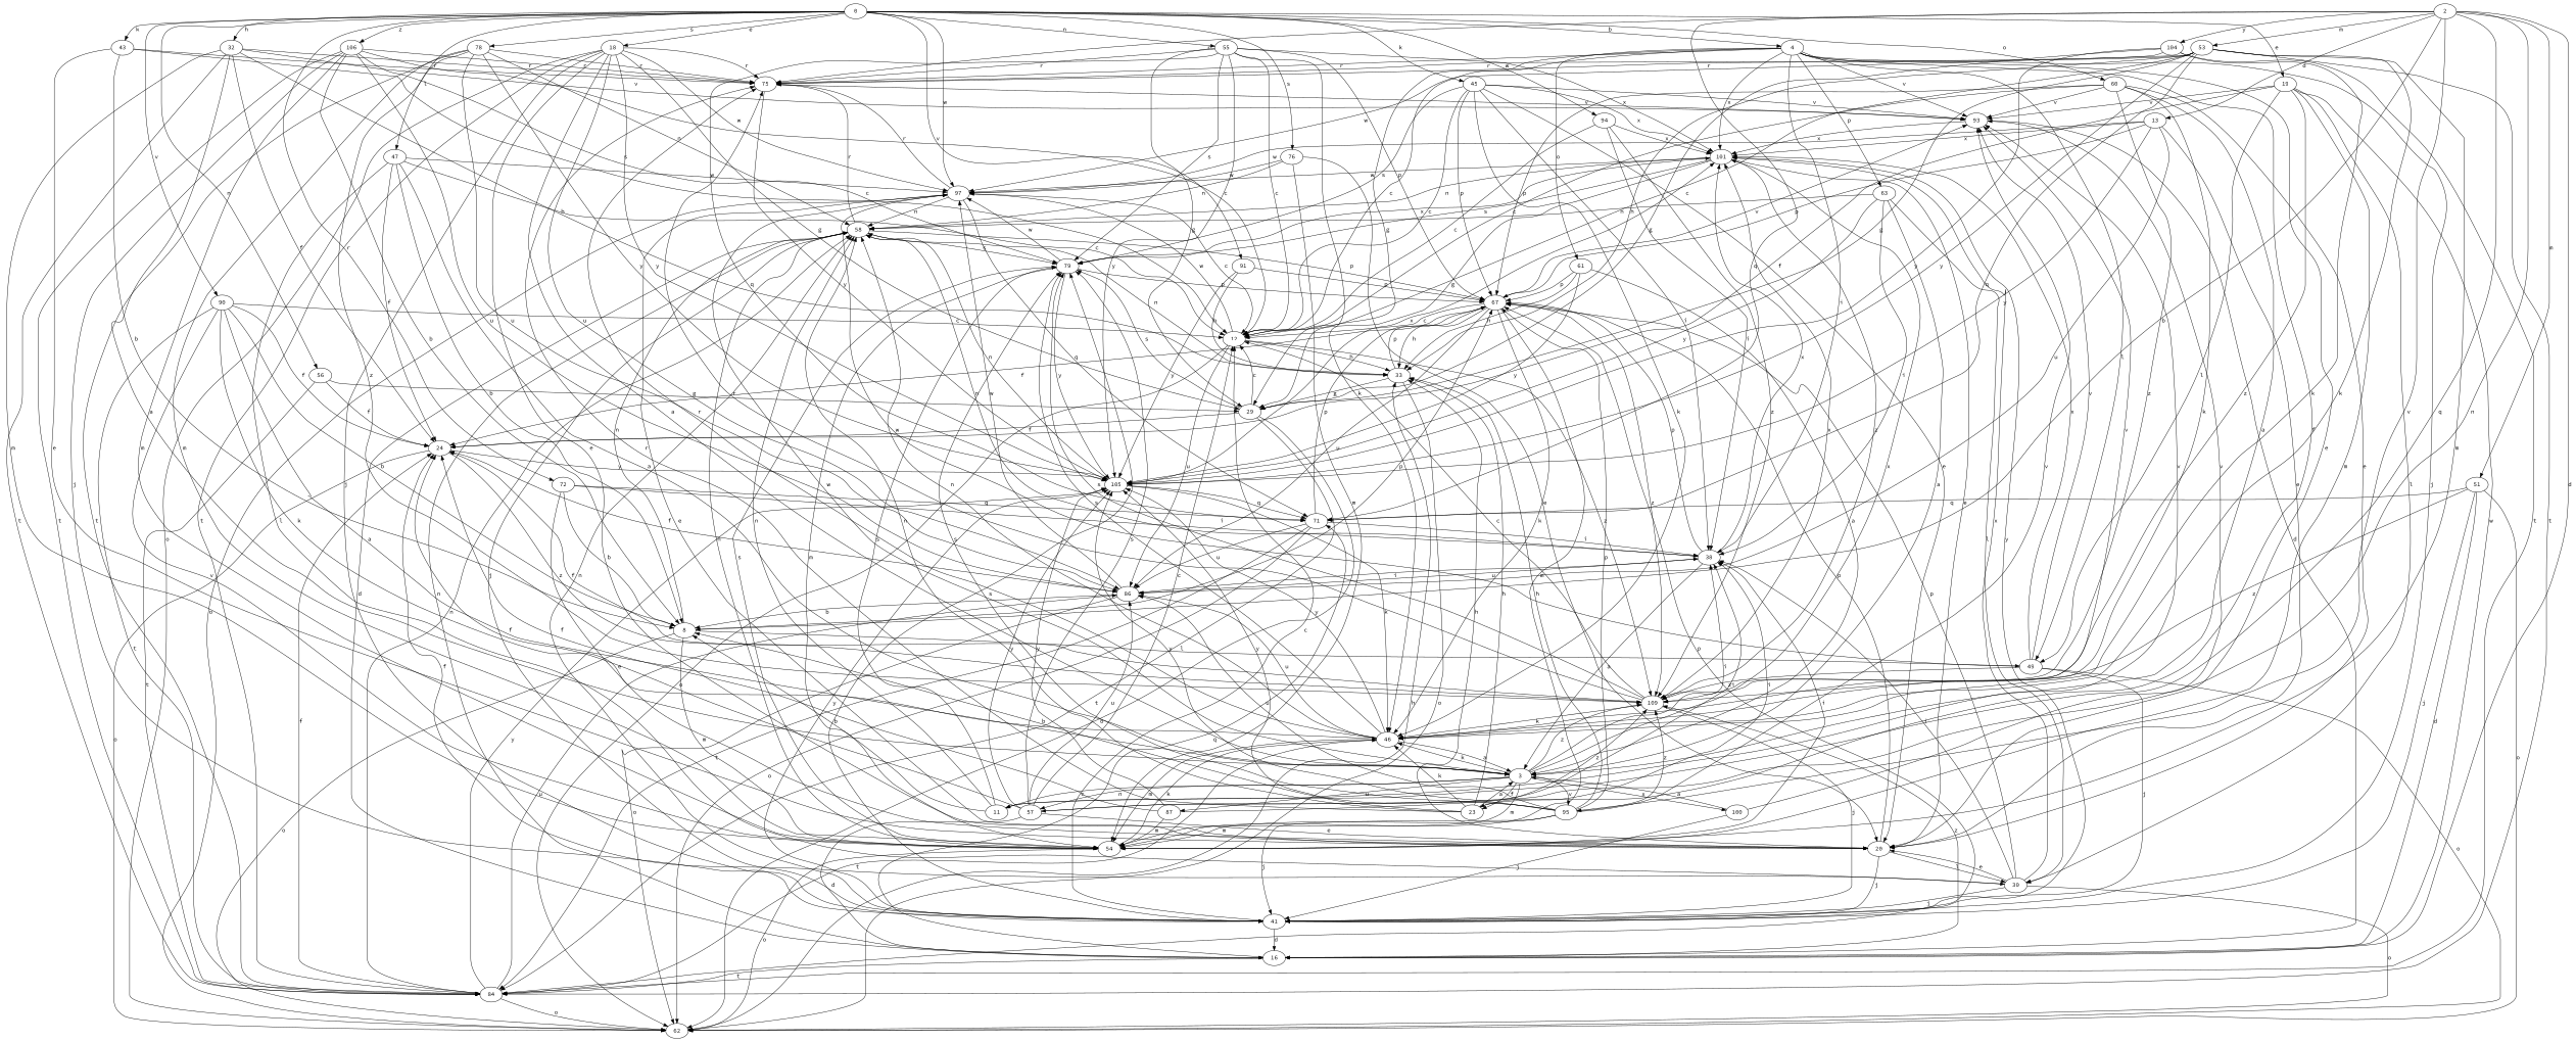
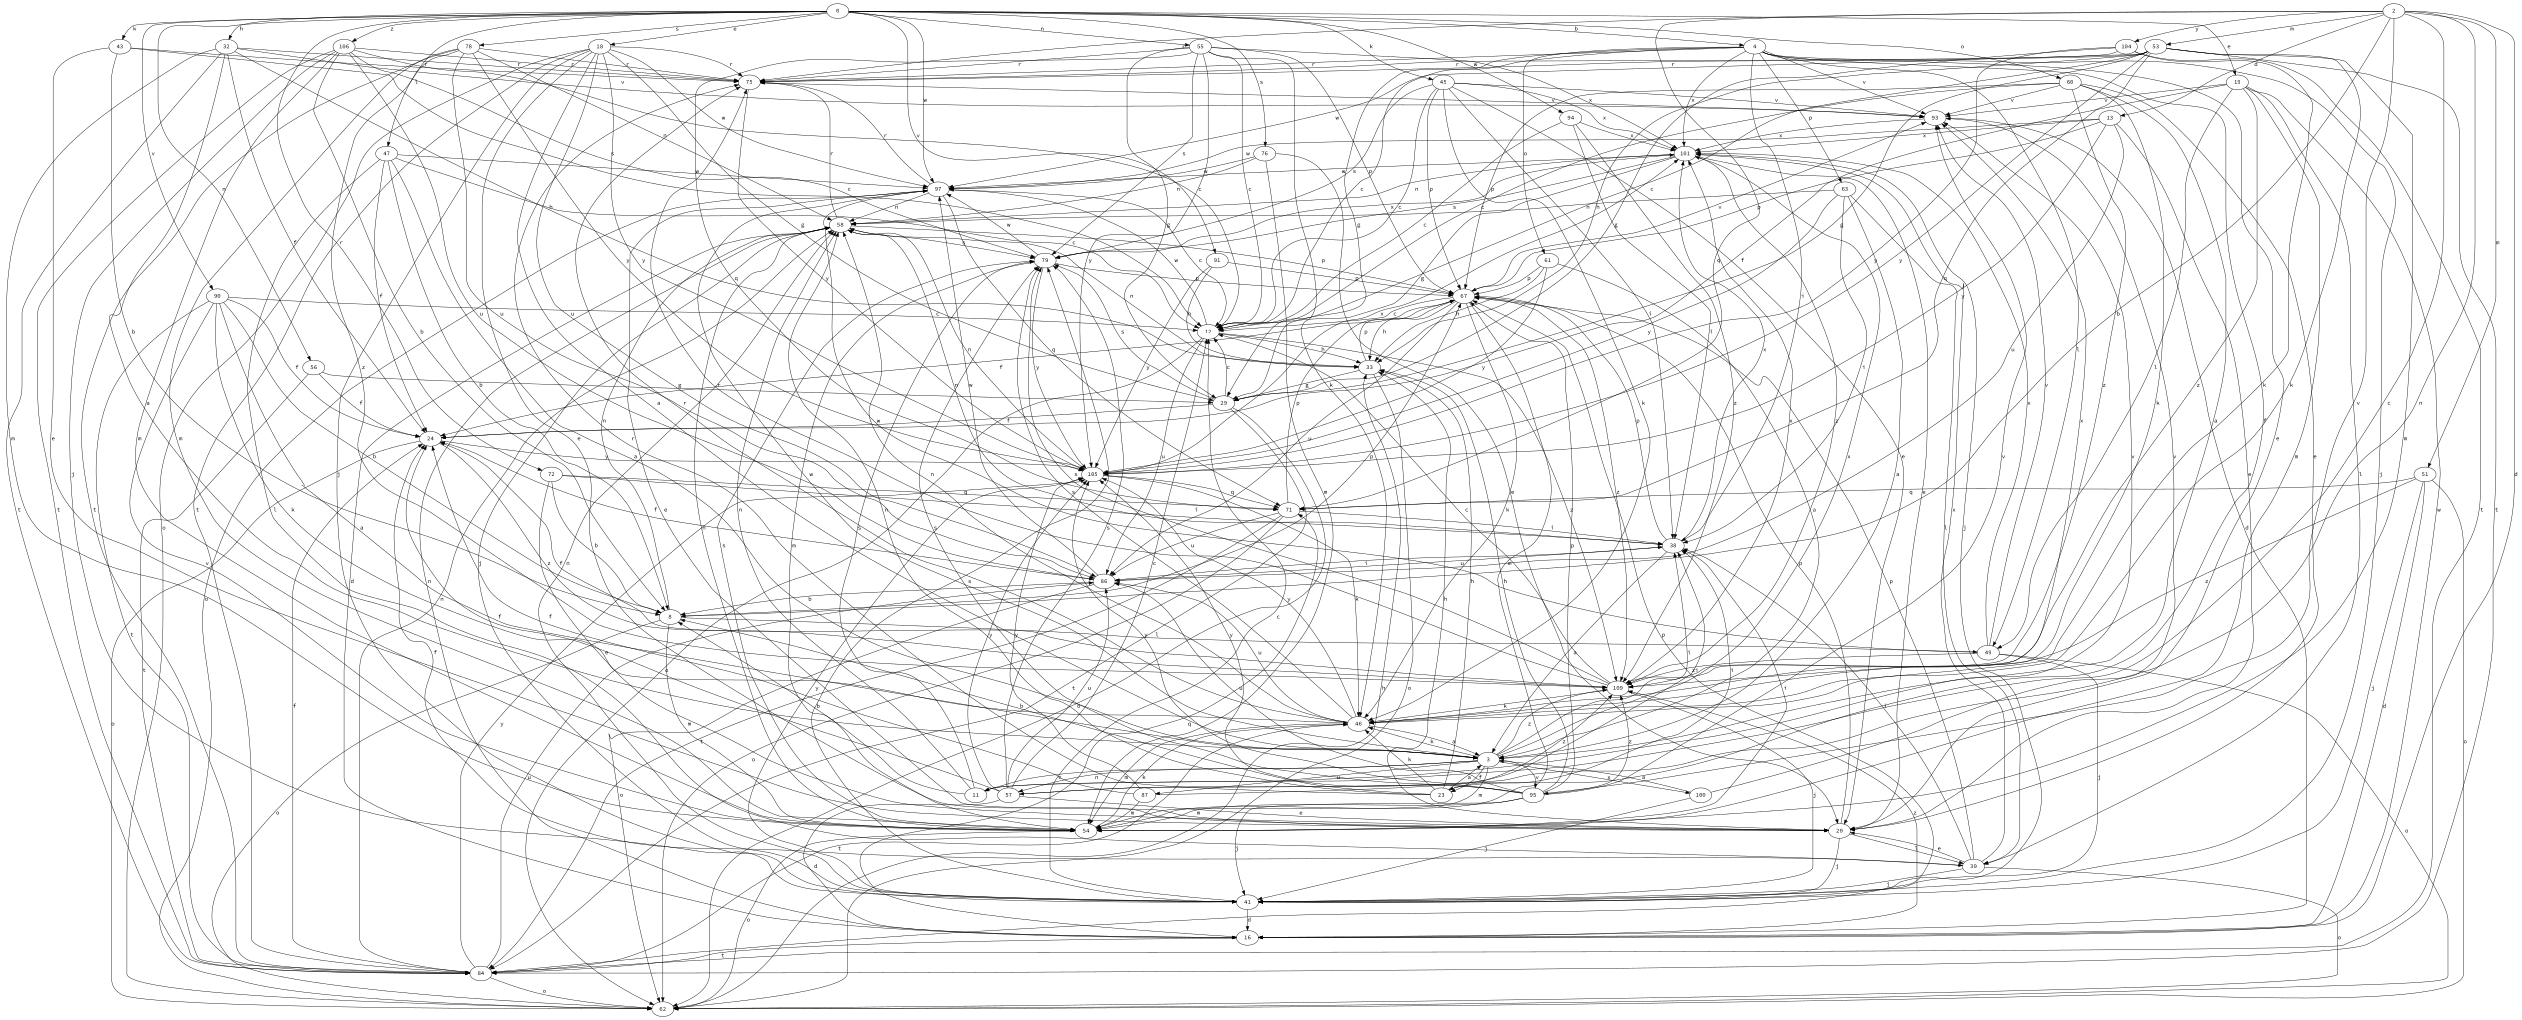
  strict digraph {
    fontname="Source Code Pro"
    node [fontname="Source Code Pro"]
    edge [fontname="Source Code Pro"]
    0
    4
    18
    19
    32
    43
    45
    47
    55
    56
    60
    72
    76
    78
    90
    91
    94
    97
    106
    75
    23
    38
    101
    12
    20
    29
    41
    49
    61
    63
    93
    3
    62
    n34 [label=86]
    105
    84
    16
    54
    109
    24
    n41 [label=30]
    33
    8
    46
    67
    79
    71
    58
    2
    11
    13
    51
    53
    57
    n55 [label=95]
    104
    87
    100
    0 -> 4 [label=b]
    0 -> 18 [label=e]
    0 -> 19 [label=e]
    0 -> 32 [label=h]
    0 -> 43 [label=k]
    0 -> 45 [label=k]
    0 -> 47 [label=l]
    0 -> 55 [label=n]
    0 -> 56 [label=n]
    0 -> 60 [label=o]
    0 -> 72 [label=r]
    0 -> 76 [label=s]
    0 -> 78 [label=s]
    0 -> 90 [label=v]
    0 -> 91 [label=v]
    0 -> 94 [label=w]
    0 -> 97 [label=w]
    0 -> 106 [label=z]
    4 -> 75 [label=r]
    4 -> 23 [label=f]
    4 -> 38 [label=i]
    4 -> 101 [label=x]
    4 -> 12 [label=c]
    4 -> 20 [label=e]
    4 -> 29 [label=g]
    4 -> 41 [label=j]
    4 -> 49 [label=l]
    4 -> 61 [label=o]
    4 -> 63 [label=p]
    4 -> 93 [label=v]
    18 -> 97 [label=w]
    18 -> 75 [label=r]
    18 -> 20 [label=e]
    18 -> 29 [label=g]
    18 -> 41 [label=j]
    18 -> 3 [label=a]
    18 -> 62 [label=o]
    18 -> n34 [label=u]
    18 -> 105 [label=y]
    18 -> 84 [label=t]
    19 -> 49 [label=l]
    19 -> 93 [label=v]
    19 -> 16 [label=w]
    19 -> 54 [label=m]
    19 -> 109 [label=z]
    19 -> 24 [label=f]
    19 -> n41 [label=l]
    32 -> 75 [label=r]
    32 -> 93 [label=v]
    32 -> 3 [label=a]
    32 -> 84 [label=t]
    32 -> 54 [label=m]
    32 -> 24 [label=f]
    32 -> 33 [label=h]
    43 -> 75 [label=r]
    43 -> 12 [label=c]
    43 -> 20 [label=e]
    43 -> 8 [label=b]
    45 -> 38 [label=i]
    45 -> 101 [label=x]
    45 -> 12 [label=c]
    45 -> 20 [label=e]
    45 -> 93 [label=v]
    45 -> 46 [label=k]
    45 -> 67 [label=p]
    45 -> 79 [label=s]
    47 -> 97 [label=w]
    47 -> 12 [label=c]
    47 -> 3 [label=a]
    47 -> 24 [label=f]
    47 -> n41 [label=l]
    47 -> 8 [label=b]
    55 -> 75 [label=r]
    55 -> 101 [label=x]
    55 -> 12 [label=c]
    55 -> 29 [label=g]
    55 -> 105 [label=y]
    55 -> 46 [label=k]
    55 -> 67 [label=p]
    55 -> 79 [label=s]
    55 -> 71 [label=q]
    56 -> 29 [label=g]
    56 -> 84 [label=t]
    56 -> 24 [label=f]
    60 -> 12 [label=c]
    60 -> 20 [label=e]
    60 -> 93 [label=v]
    60 -> 3 [label=a]
    60 -> 109 [label=z]
    60 -> 46 [label=k]
    60 -> 67 [label=p]
    72 -> 38 [label=i]
    72 -> 20 [label=e]
    72 -> 8 [label=b]
    72 -> 71 [label=q]
    76 -> 97 [label=w]
    76 -> 20 [label=e]
    76 -> 54 [label=m]
    76 -> 58 [label=n]
    78 -> 75 [label=r]
    78 -> n34 [label=u]
    78 -> 105 [label=y]
    78 -> 84 [label=t]
    78 -> 54 [label=m]
    78 -> 109 [label=z]
    78 -> 58 [label=n]
    90 -> 12 [label=c]
    90 -> 3 [label=a]
    90 -> 84 [label=t]
    90 -> 54 [label=v]
    90 -> 24 [label=f]
    90 -> 8 [label=b]
    90 -> 46 [label=k]
    91 -> 105 [label=y]
    91 -> 33 [label=h]
    91 -> 67 [label=p]
    94 -> 38 [label=i]
    94 -> 101 [label=x]
    94 -> 12 [label=c]
    94 -> 109 [label=z]
    97 -> 75 [label=r]
    97 -> 12 [label=c]
    97 -> 20 [label=e]
    97 -> 62 [label=o]
    97 -> 71 [label=q]
    97 -> 58 [label=n]
    106 -> 75 [label=r]
    106 -> 12 [label=c]
    106 -> 41 [label=j]
    106 -> n34 [label=u]
    106 -> 84 [label=t]
    106 -> 54 [label=m]
    106 -> 8 [label=b]
    106 -> 79 [label=s]
    75 -> 93 [label=v]
    75 -> 105 [label=y]
    23 -> 75 [label=r]
    23 -> 38 [label=i]
    23 -> 3 [label=a]
    23 -> 105 [label=y]
    23 -> 33 [label=h]
    23 -> 46 [label=k]
    23 -> 58 [label=n]
    38 -> 101 [label=x]
    38 -> 3 [label=a]
    38 -> n34 [label=u]
    38 -> 67 [label=p]
    38 -> 58 [label=n]
    101 -> 97 [label=w]
    101 -> 20 [label=e]
    101 -> 29 [label=g]
-   101 -> 41 [label=y]
+   101 -> 41 [label=j]
    101 -> 109 [label=z]
    101 -> 79 [label=s]
    101 -> 58 [label=n]
    12 -> 97 [label=w]
    12 -> 62 [label=o]
    12 -> n34 [label=u]
    12 -> 109 [label=z]
    12 -> 33 [label=h]
    20 -> 41 [label=j]
    20 -> n41 [label=l]
    20 -> 33 [label=h]
    20 -> 67 [label=p]
    29 -> 12 [label=c]
    29 -> 62 [label=o]
    29 -> 84 [label=t]
    29 -> 24 [label=f]
    29 -> 79 [label=s]
    41 -> 12 [label=c]
    41 -> 105 [label=y]
    41 -> 16 [label=d]
    41 -> 79 [label=s]
    41 -> 58 [label=n]
    49 -> 97 [label=w]
    49 -> 101 [label=x]
    49 -> 41 [label=j]
    49 -> 93 [label=v]
    49 -> 62 [label=o]
    49 -> 109 [label=z]
    61 -> 3 [label=a]
    61 -> 105 [label=y]
    61 -> 33 [label=h]
    61 -> 67 [label=p]
    63 -> 38 [label=i]
    63 -> 3 [label=a]
    63 -> 105 [label=y]
    63 -> n41 [label=l]
    63 -> 58 [label=n]
    93 -> 101 [label=x]
    93 -> 16 [label=d]
    3 -> 97 [label=w]
    3 -> 23 [label=f]
    3 -> 38 [label=i]
    3 -> 101 [label=x]
    3 -> 54 [label=m]
    3 -> 109 [label=z]
    3 -> 46 [label=k]
    3 -> 11 [label=c]
    3 -> 57 [label=n]
    3 -> n55 [label=v]
    3 -> 87 [label=u]
    3 -> 100 [label=x]
    62 -> 33 [label=h]
    n34 -> 97 [label=w]
    n34 -> 38 [label=i]
    n34 -> 62 [label=o]
    n34 -> 24 [label=f]
    n34 -> 8 [label=b]
    105 -> 101 [label=x]
    105 -> 46 [label=k]
    105 -> 71 [label=q]
    105 -> 58 [label=n]
    84 -> 62 [label=o]
    84 -> n34 [label=u]
    84 -> 105 [label=y]
    84 -> 24 [label=f]
    84 -> 67 [label=p]
    84 -> 58 [label=n]
    16 -> 84 [label=t]
    16 -> 109 [label=z]
    16 -> 71 [label=q]
    16 -> 58 [label=n]
    54 -> 38 [label=i]
    54 -> 62 [label=o]
    54 -> 46 [label=k]
    54 -> 79 [label=s]
    54 -> 58 [label=n]
    109 -> 75 [label=r]
    109 -> 101 [label=x]
    109 -> 12 [label=c]
    109 -> 41 [label=j]
    109 -> 24 [label=f]
    109 -> 46 [label=k]
    109 -> 79 [label=s]
    24 -> 62 [label=o]
    24 -> 105 [label=y]
    24 -> 109 [label=z]
    n41 -> 38 [label=i]
    n41 -> 101 [label=x]
    n41 -> 20 [label=e]
    n41 -> 41 [label=j]
    n41 -> 62 [label=o]
    n41 -> 24 [label=f]
    n41 -> 67 [label=p]
    33 -> 29 [label=g]
    33 -> 62 [label=o]
    33 -> 67 [label=p]
    33 -> 58 [label=n]
    8 -> 49 [label=l]
    8 -> 62 [label=o]
    8 -> 54 [label=m]
    8 -> 67 [label=p]
    8 -> 58 [label=n]
    46 -> 75 [label=r]
-   46 -> 93 [label=v]
+   46 -> 93 [label=x]
    46 -> 3 [label=a]
    46 -> n34 [label=u]
    46 -> 105 [label=y]
    46 -> 84 [label=t]
    46 -> 54 [label=m]
    46 -> 79 [label=s]
    46 -> 58 [label=n]
    67 -> 12 [label=c]
    67 -> 93 [label=v]
    67 -> n34 [label=u]
    67 -> 54 [label=m]
    67 -> 109 [label=z]
    67 -> 24 [label=f]
    67 -> 33 [label=h]
    67 -> 46 [label=k]
    79 -> 97 [label=w]
    79 -> 101 [label=x]
    79 -> 105 [label=y]
    79 -> 54 [label=m]
    79 -> 67 [label=p]
    71 -> 38 [label=i]
    71 -> 62 [label=o]
    71 -> n34 [label=u]
    71 -> 84 [label=t]
    71 -> 67 [label=p]
    58 -> 75 [label=r]
    58 -> 41 [label=j]
    58 -> 16 [label=d]
    58 -> 67 [label=p]
    58 -> 79 [label=s]
    2 -> 75 [label=r]
    2 -> 16 [label=d]
    2 -> 8 [label=b]
    2 -> 71 [label=q]
-   2 -> 11 [label=q]
+   2 -> 11 [label=c]
    2 -> 13 [label=d]
    2 -> 51 [label=m]
    2 -> 53 [label=m]
    2 -> 57 [label=n]
    2 -> n55 [label=v]
    2 -> 104 [label=y]
    11 -> 93 [label=v]
    11 -> 8 [label=b]
    11 -> 79 [label=s]
    11 -> 58 [label=n]
    13 -> 97 [label=w]
    13 -> 101 [label=x]
    13 -> 20 [label=e]
    13 -> n34 [label=u]
    13 -> 105 [label=y]
    13 -> 67 [label=p]
    51 -> 41 [label=j]
    51 -> 62 [label=o]
    51 -> 16 [label=d]
    51 -> 109 [label=z]
    51 -> 71 [label=q]
    53 -> 97 [label=w]
    53 -> 75 [label=r]
    53 -> 12 [label=c]
    53 -> 29 [label=g]
    53 -> 105 [label=y]
    53 -> 84 [label=t]
    53 -> 54 [label=m]
    53 -> 33 [label=h]
    53 -> 46 [label=k]
    53 -> 71 [label=q]
    57 -> 38 [label=i]
    57 -> 12 [label=c]
    57 -> 20 [label=e]
    57 -> n34 [label=u]
    57 -> 105 [label=y]
    57 -> 16 [label=d]
    57 -> 24 [label=f]
    57 -> 79 [label=s]
    n55 -> 41 [label=j]
    n55 -> 93 [label=v]
    n55 -> n34 [label=u]
    n55 -> 105 [label=y]
    n55 -> 54 [label=m]
    n55 -> 109 [label=z]
    n55 -> 33 [label=h]
    n55 -> 8 [label=b]
    n55 -> 67 [label=p]
    n55 -> 79 [label=s]
    104 -> 75 [label=r]
    104 -> 29 [label=g]
    104 -> 105 [label=y]
    104 -> 84 [label=t]
    104 -> 46 [label=k]
    87 -> 105 [label=y]
    87 -> 54 [label=m]
    87 -> 109 [label=z]
    87 -> 24 [label=f]
    100 -> 41 [label=j]
    100 -> 93 [label=v]
    100 -> 3 [label=a]
  }
